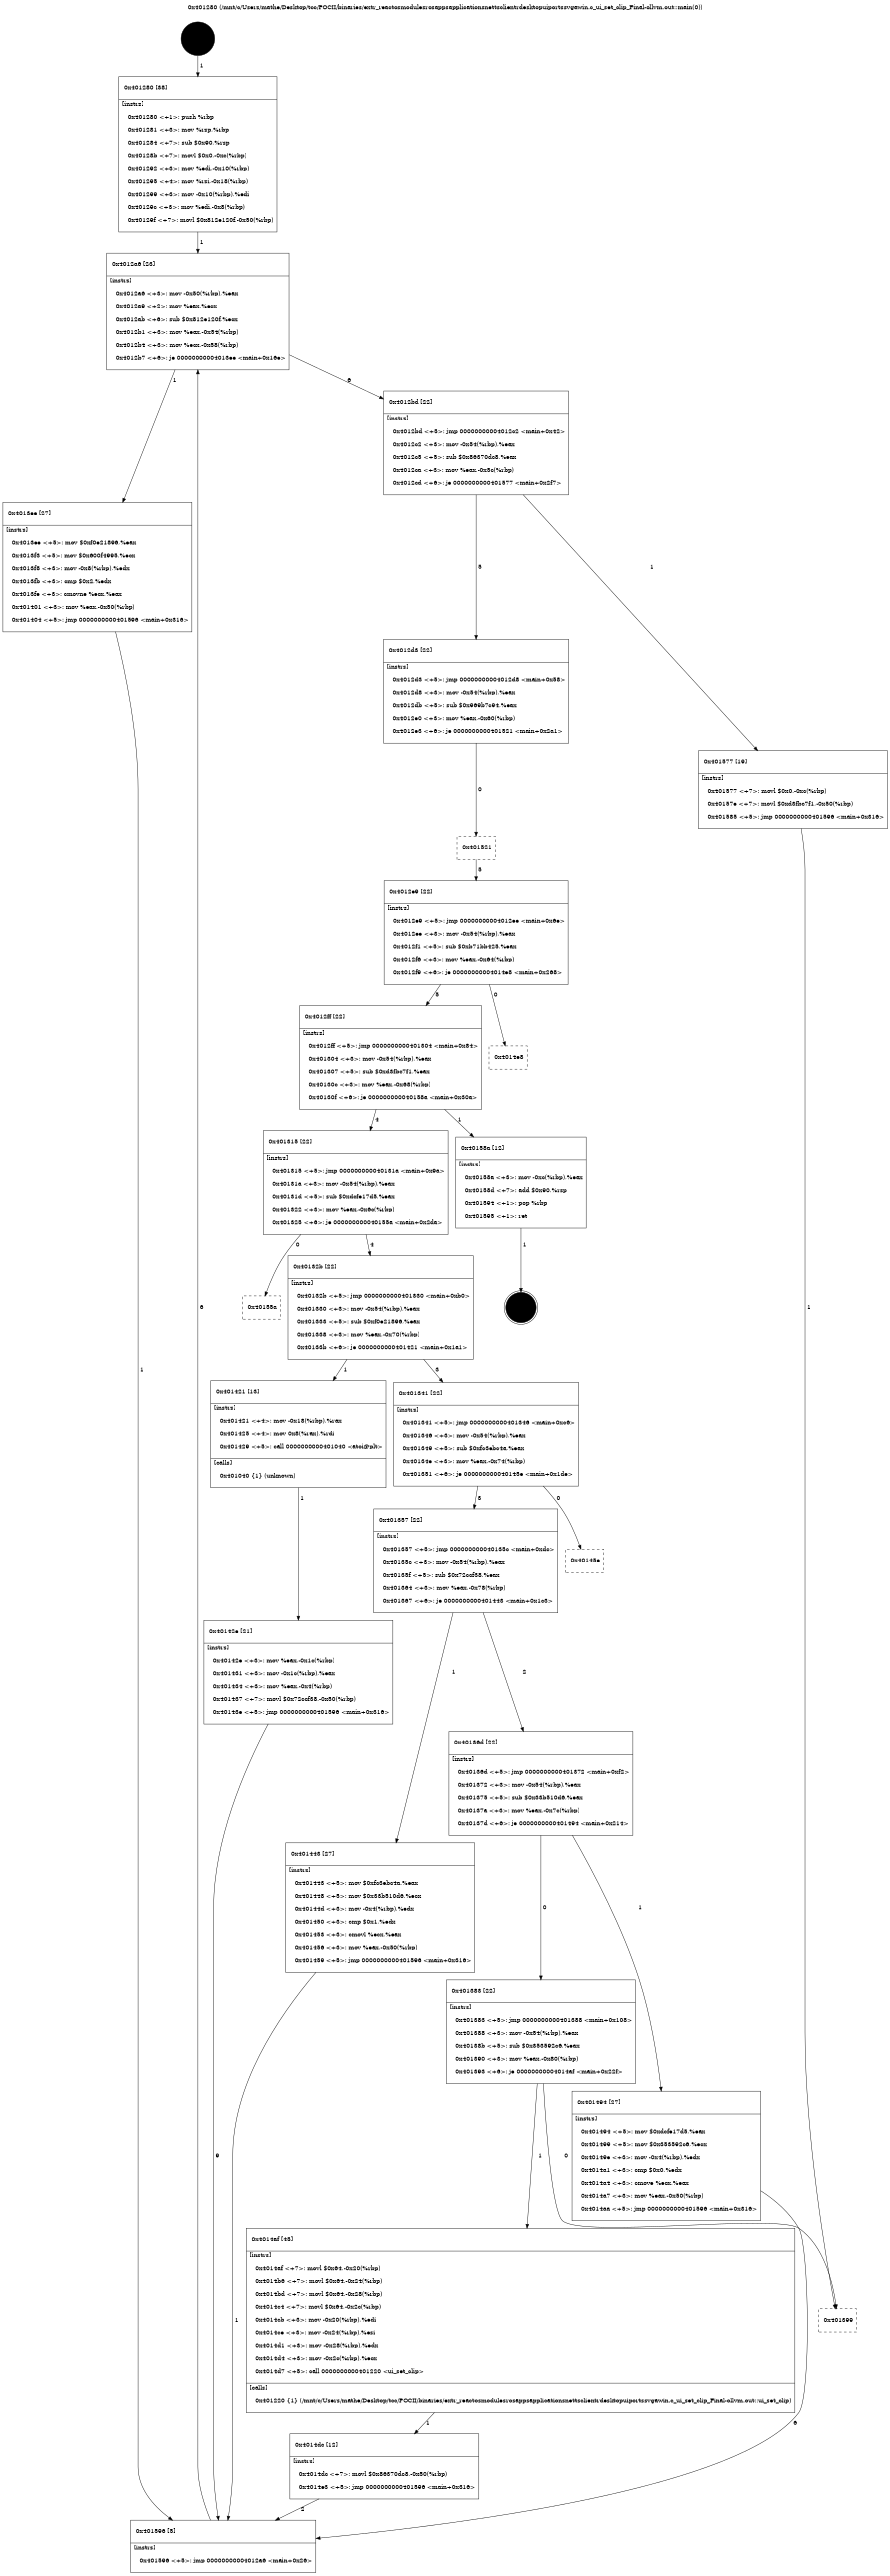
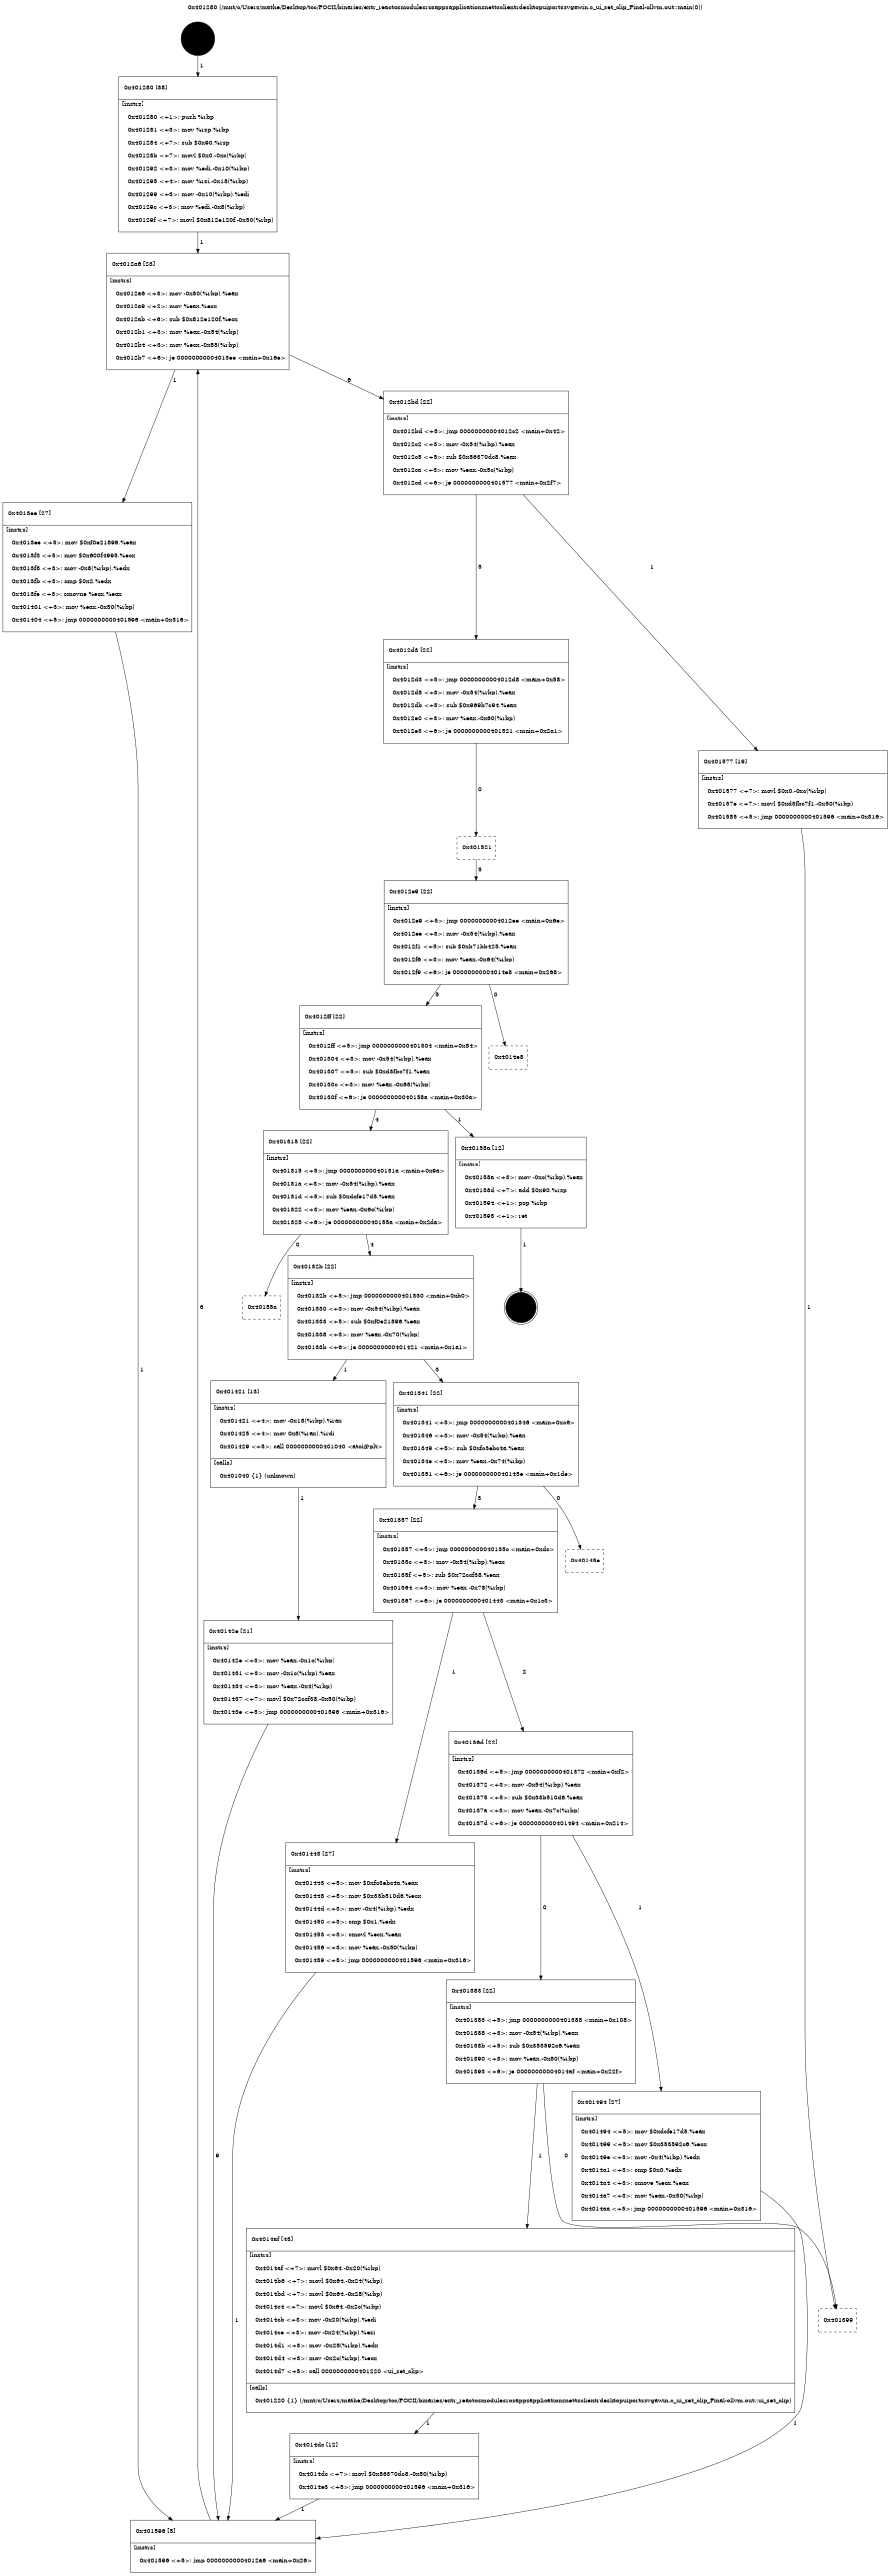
  digraph {
    label="0x401280 (/mnt/c/Users/mathe/Desktop/tcc/POCII/binaries/extr_reactosmodulesrosappsapplicationsnettsclientrdesktopuiportssvgawin.c_ui_set_clip_Final-ollvm.out::main(0))"
    labelloc=t
    node [shape=record]
    Entry [fillcolor=black height=0.3 shape=circle style=filled width=0.3]
    n2 [label="{\n     0x401280 [38]\l\n     | [instrs]\l\n     &nbsp;&nbsp;0x401280 \<+1\>: push %rbp\l\n     &nbsp;&nbsp;0x401281 \<+3\>: mov %rsp,%rbp\l\n     &nbsp;&nbsp;0x401284 \<+7\>: sub $0x90,%rsp\l\n     &nbsp;&nbsp;0x40128b \<+7\>: movl $0x0,-0xc(%rbp)\l\n     &nbsp;&nbsp;0x401292 \<+3\>: mov %edi,-0x10(%rbp)\l\n     &nbsp;&nbsp;0x401295 \<+4\>: mov %rsi,-0x18(%rbp)\l\n     &nbsp;&nbsp;0x401299 \<+3\>: mov -0x10(%rbp),%edi\l\n     &nbsp;&nbsp;0x40129c \<+3\>: mov %edi,-0x8(%rbp)\l\n     &nbsp;&nbsp;0x40129f \<+7\>: movl $0x812e120f,-0x50(%rbp)\l\n  }"]
    n3 [label="{\n     0x4012a6 [23]\l\n     | [instrs]\l\n     &nbsp;&nbsp;0x4012a6 \<+3\>: mov -0x50(%rbp),%eax\l\n     &nbsp;&nbsp;0x4012a9 \<+2\>: mov %eax,%ecx\l\n     &nbsp;&nbsp;0x4012ab \<+6\>: sub $0x812e120f,%ecx\l\n     &nbsp;&nbsp;0x4012b1 \<+3\>: mov %eax,-0x54(%rbp)\l\n     &nbsp;&nbsp;0x4012b4 \<+3\>: mov %ecx,-0x58(%rbp)\l\n     &nbsp;&nbsp;0x4012b7 \<+6\>: je 00000000004013ee \<main+0x16e\>\l\n  }"]
    n4 [label="{\n     0x4013ee [27]\l\n     | [instrs]\l\n     &nbsp;&nbsp;0x4013ee \<+5\>: mov $0xf0e21896,%eax\l\n     &nbsp;&nbsp;0x4013f3 \<+5\>: mov $0x600f4995,%ecx\l\n     &nbsp;&nbsp;0x4013f8 \<+3\>: mov -0x8(%rbp),%edx\l\n     &nbsp;&nbsp;0x4013fb \<+3\>: cmp $0x2,%edx\l\n     &nbsp;&nbsp;0x4013fe \<+3\>: cmovne %ecx,%eax\l\n     &nbsp;&nbsp;0x401401 \<+3\>: mov %eax,-0x50(%rbp)\l\n     &nbsp;&nbsp;0x401404 \<+5\>: jmp 0000000000401596 \<main+0x316\>\l\n  }"]
    n5 [label="{\n     0x4012bd [22]\l\n     | [instrs]\l\n     &nbsp;&nbsp;0x4012bd \<+5\>: jmp 00000000004012c2 \<main+0x42\>\l\n     &nbsp;&nbsp;0x4012c2 \<+3\>: mov -0x54(%rbp),%eax\l\n     &nbsp;&nbsp;0x4012c5 \<+5\>: sub $0x86370dc8,%eax\l\n     &nbsp;&nbsp;0x4012ca \<+3\>: mov %eax,-0x5c(%rbp)\l\n     &nbsp;&nbsp;0x4012cd \<+6\>: je 0000000000401577 \<main+0x2f7\>\l\n  }"]
    n6 [label="{\n     0x401596 [5]\l\n     | [instrs]\l\n     &nbsp;&nbsp;0x401596 \<+5\>: jmp 00000000004012a6 \<main+0x26\>\l\n  }"]
    n7 [label="{\n     0x401577 [19]\l\n     | [instrs]\l\n     &nbsp;&nbsp;0x401577 \<+7\>: movl $0x0,-0xc(%rbp)\l\n     &nbsp;&nbsp;0x40157e \<+7\>: movl $0xd3fbc7f1,-0x50(%rbp)\l\n     &nbsp;&nbsp;0x401585 \<+5\>: jmp 0000000000401596 \<main+0x316\>\l\n  }"]
    n8 [label="{\n     0x4012d3 [22]\l\n     | [instrs]\l\n     &nbsp;&nbsp;0x4012d3 \<+5\>: jmp 00000000004012d8 \<main+0x58\>\l\n     &nbsp;&nbsp;0x4012d8 \<+3\>: mov -0x54(%rbp),%eax\l\n     &nbsp;&nbsp;0x4012db \<+5\>: sub $0x969b7c94,%eax\l\n     &nbsp;&nbsp;0x4012e0 \<+3\>: mov %eax,-0x60(%rbp)\l\n     &nbsp;&nbsp;0x4012e3 \<+6\>: je 0000000000401521 \<main+0x2a1\>\l\n  }"]
    n9 [label="{\n     0x401399\l\n  }" style=dashed]
    n10 [label="{\n     0x401521\l\n  }" style=dashed]
    Exit [fillcolor=black height=0.3 peripheries=2 shape=circle style=filled width=0.3]
    n12 [label="{\n     0x4012e9 [22]\l\n     | [instrs]\l\n     &nbsp;&nbsp;0x4012e9 \<+5\>: jmp 00000000004012ee \<main+0x6e\>\l\n     &nbsp;&nbsp;0x4012ee \<+3\>: mov -0x54(%rbp),%eax\l\n     &nbsp;&nbsp;0x4012f1 \<+5\>: sub $0xb71bb425,%eax\l\n     &nbsp;&nbsp;0x4012f6 \<+3\>: mov %eax,-0x64(%rbp)\l\n     &nbsp;&nbsp;0x4012f9 \<+6\>: je 00000000004014e8 \<main+0x268\>\l\n  }"]
    n13 [label="{\n     0x4014e8\l\n  }" style=dashed]
    n14 [label="{\n     0x4012ff [22]\l\n     | [instrs]\l\n     &nbsp;&nbsp;0x4012ff \<+5\>: jmp 0000000000401304 \<main+0x84\>\l\n     &nbsp;&nbsp;0x401304 \<+3\>: mov -0x54(%rbp),%eax\l\n     &nbsp;&nbsp;0x401307 \<+5\>: sub $0xd3fbc7f1,%eax\l\n     &nbsp;&nbsp;0x40130c \<+3\>: mov %eax,-0x68(%rbp)\l\n     &nbsp;&nbsp;0x40130f \<+6\>: je 000000000040158a \<main+0x30a\>\l\n  }"]
    n15 [label="{\n     0x4014dc [12]\l\n     | [instrs]\l\n     &nbsp;&nbsp;0x4014dc \<+7\>: movl $0x86370dc8,-0x50(%rbp)\l\n     &nbsp;&nbsp;0x4014e3 \<+5\>: jmp 0000000000401596 \<main+0x316\>\l\n  }"]
    n16 [label="{\n     0x40158a [12]\l\n     | [instrs]\l\n     &nbsp;&nbsp;0x40158a \<+3\>: mov -0xc(%rbp),%eax\l\n     &nbsp;&nbsp;0x40158d \<+7\>: add $0x90,%rsp\l\n     &nbsp;&nbsp;0x401594 \<+1\>: pop %rbp\l\n     &nbsp;&nbsp;0x401595 \<+1\>: ret\l\n  }"]
    n17 [label="{\n     0x401315 [22]\l\n     | [instrs]\l\n     &nbsp;&nbsp;0x401315 \<+5\>: jmp 000000000040131a \<main+0x9a\>\l\n     &nbsp;&nbsp;0x40131a \<+3\>: mov -0x54(%rbp),%eax\l\n     &nbsp;&nbsp;0x40131d \<+5\>: sub $0xdcfe17d5,%eax\l\n     &nbsp;&nbsp;0x401322 \<+3\>: mov %eax,-0x6c(%rbp)\l\n     &nbsp;&nbsp;0x401325 \<+6\>: je 000000000040155a \<main+0x2da\>\l\n  }"]
    n18 [label="{\n     0x40155a\l\n  }" style=dashed]
    n19 [label="{\n     0x40132b [22]\l\n     | [instrs]\l\n     &nbsp;&nbsp;0x40132b \<+5\>: jmp 0000000000401330 \<main+0xb0\>\l\n     &nbsp;&nbsp;0x401330 \<+3\>: mov -0x54(%rbp),%eax\l\n     &nbsp;&nbsp;0x401333 \<+5\>: sub $0xf0e21896,%eax\l\n     &nbsp;&nbsp;0x401338 \<+3\>: mov %eax,-0x70(%rbp)\l\n     &nbsp;&nbsp;0x40133b \<+6\>: je 0000000000401421 \<main+0x1a1\>\l\n  }"]
    n20 [label="{\n     0x4014af [45]\l\n     | [instrs]\l\n     &nbsp;&nbsp;0x4014af \<+7\>: movl $0x64,-0x20(%rbp)\l\n     &nbsp;&nbsp;0x4014b6 \<+7\>: movl $0x64,-0x24(%rbp)\l\n     &nbsp;&nbsp;0x4014bd \<+7\>: movl $0x64,-0x28(%rbp)\l\n     &nbsp;&nbsp;0x4014c4 \<+7\>: movl $0x64,-0x2c(%rbp)\l\n     &nbsp;&nbsp;0x4014cb \<+3\>: mov -0x20(%rbp),%edi\l\n     &nbsp;&nbsp;0x4014ce \<+3\>: mov -0x24(%rbp),%esi\l\n     &nbsp;&nbsp;0x4014d1 \<+3\>: mov -0x28(%rbp),%edx\l\n     &nbsp;&nbsp;0x4014d4 \<+3\>: mov -0x2c(%rbp),%ecx\l\n     &nbsp;&nbsp;0x4014d7 \<+5\>: call 0000000000401220 \<ui_set_clip\>\l\n     | [calls]\l\n     &nbsp;&nbsp;0x401220 \{1\} (/mnt/c/Users/mathe/Desktop/tcc/POCII/binaries/extr_reactosmodulesrosappsapplicationsnettsclientrdesktopuiportssvgawin.c_ui_set_clip_Final-ollvm.out::ui_set_clip)\l\n  }"]
    n21 [label="{\n     0x401421 [13]\l\n     | [instrs]\l\n     &nbsp;&nbsp;0x401421 \<+4\>: mov -0x18(%rbp),%rax\l\n     &nbsp;&nbsp;0x401425 \<+4\>: mov 0x8(%rax),%rdi\l\n     &nbsp;&nbsp;0x401429 \<+5\>: call 0000000000401040 \<atoi@plt\>\l\n     | [calls]\l\n     &nbsp;&nbsp;0x401040 \{1\} (unknown)\l\n  }"]
    n22 [label="{\n     0x401341 [22]\l\n     | [instrs]\l\n     &nbsp;&nbsp;0x401341 \<+5\>: jmp 0000000000401346 \<main+0xc6\>\l\n     &nbsp;&nbsp;0x401346 \<+3\>: mov -0x54(%rbp),%eax\l\n     &nbsp;&nbsp;0x401349 \<+5\>: sub $0xfc3ebc4a,%eax\l\n     &nbsp;&nbsp;0x40134e \<+3\>: mov %eax,-0x74(%rbp)\l\n     &nbsp;&nbsp;0x401351 \<+6\>: je 000000000040145e \<main+0x1de\>\l\n  }"]
    n23 [label="{\n     0x401383 [22]\l\n     | [instrs]\l\n     &nbsp;&nbsp;0x401383 \<+5\>: jmp 0000000000401388 \<main+0x108\>\l\n     &nbsp;&nbsp;0x401388 \<+3\>: mov -0x54(%rbp),%eax\l\n     &nbsp;&nbsp;0x40138b \<+5\>: sub $0x353592c6,%eax\l\n     &nbsp;&nbsp;0x401390 \<+3\>: mov %eax,-0x80(%rbp)\l\n     &nbsp;&nbsp;0x401393 \<+6\>: je 00000000004014af \<main+0x22f\>\l\n  }"]
    n24 [label="{\n     0x40142e [21]\l\n     | [instrs]\l\n     &nbsp;&nbsp;0x40142e \<+3\>: mov %eax,-0x1c(%rbp)\l\n     &nbsp;&nbsp;0x401431 \<+3\>: mov -0x1c(%rbp),%eax\l\n     &nbsp;&nbsp;0x401434 \<+3\>: mov %eax,-0x4(%rbp)\l\n     &nbsp;&nbsp;0x401437 \<+7\>: movl $0x72ccf38,-0x50(%rbp)\l\n     &nbsp;&nbsp;0x40143e \<+5\>: jmp 0000000000401596 \<main+0x316\>\l\n  }"]
    n25 [label="{\n     0x40145e\l\n  }" style=dashed]
    n26 [label="{\n     0x401357 [22]\l\n     | [instrs]\l\n     &nbsp;&nbsp;0x401357 \<+5\>: jmp 000000000040135c \<main+0xdc\>\l\n     &nbsp;&nbsp;0x40135c \<+3\>: mov -0x54(%rbp),%eax\l\n     &nbsp;&nbsp;0x40135f \<+5\>: sub $0x72ccf38,%eax\l\n     &nbsp;&nbsp;0x401364 \<+3\>: mov %eax,-0x78(%rbp)\l\n     &nbsp;&nbsp;0x401367 \<+6\>: je 0000000000401443 \<main+0x1c3\>\l\n  }"]
    n27 [label="{\n     0x401494 [27]\l\n     | [instrs]\l\n     &nbsp;&nbsp;0x401494 \<+5\>: mov $0xdcfe17d5,%eax\l\n     &nbsp;&nbsp;0x401499 \<+5\>: mov $0x353592c6,%ecx\l\n     &nbsp;&nbsp;0x40149e \<+3\>: mov -0x4(%rbp),%edx\l\n     &nbsp;&nbsp;0x4014a1 \<+3\>: cmp $0x0,%edx\l\n     &nbsp;&nbsp;0x4014a4 \<+3\>: cmove %ecx,%eax\l\n     &nbsp;&nbsp;0x4014a7 \<+3\>: mov %eax,-0x50(%rbp)\l\n     &nbsp;&nbsp;0x4014aa \<+5\>: jmp 0000000000401596 \<main+0x316\>\l\n  }"]
    n28 [label="{\n     0x40136d [22]\l\n     | [instrs]\l\n     &nbsp;&nbsp;0x40136d \<+5\>: jmp 0000000000401372 \<main+0xf2\>\l\n     &nbsp;&nbsp;0x401372 \<+3\>: mov -0x54(%rbp),%eax\l\n     &nbsp;&nbsp;0x401375 \<+5\>: sub $0x33b510d6,%eax\l\n     &nbsp;&nbsp;0x40137a \<+3\>: mov %eax,-0x7c(%rbp)\l\n     &nbsp;&nbsp;0x40137d \<+6\>: je 0000000000401494 \<main+0x214\>\l\n  }"]
    n29 [label="{\n     0x401443 [27]\l\n     | [instrs]\l\n     &nbsp;&nbsp;0x401443 \<+5\>: mov $0xfc3ebc4a,%eax\l\n     &nbsp;&nbsp;0x401448 \<+5\>: mov $0x33b510d6,%ecx\l\n     &nbsp;&nbsp;0x40144d \<+3\>: mov -0x4(%rbp),%edx\l\n     &nbsp;&nbsp;0x401450 \<+3\>: cmp $0x1,%edx\l\n     &nbsp;&nbsp;0x401453 \<+3\>: cmovl %ecx,%eax\l\n     &nbsp;&nbsp;0x401456 \<+3\>: mov %eax,-0x50(%rbp)\l\n     &nbsp;&nbsp;0x401459 \<+5\>: jmp 0000000000401596 \<main+0x316\>\l\n  }"]
    Entry -> n2 [label=" 1"]
    n2 -> n3 [label=" 1"]
    n3 -> n4 [label=" 1"]
    n3 -> n5 [label=" 6"]
    n4 -> n6 [label=" 1"]
    n5 -> n7 [label=" 1"]
    n5 -> n8 [label=" 5"]
    n6 -> n3 [label=" 6"]
    n7 -> n9 [label=" 1"]
    n8 -> n10 [label=" 0"]
    n10 -> n12 [label=" 5"]
    n12 -> n13 [label=" 0"]
    n12 -> n14 [label=" 5"]
    n14 -> n16 [label=" 1"]
    n14 -> n17 [label=" 4"]
-   n15 -> n6 [label=" 2"]
+   n15 -> n6 [label=" 1"]
    n16 -> Exit [label=" 1"]
    n17 -> n18 [label=" 0"]
    n17 -> n19 [label=" 4"]
    n19 -> n21 [label=" 1"]
    n19 -> n22 [label=" 3"]
    n20 -> n15 [label=" 1"]
    n21 -> n24 [label=" 1"]
    n22 -> n25 [label=" 0"]
    n22 -> n26 [label=" 3"]
    n23 -> n9 [label=" 0"]
    n23 -> n20 [label=" 1"]
    n24 -> n6 [label=" 9"]
    n26 -> n28 [label=" 2"]
    n26 -> n29 [label=" 1"]
-   n27 -> n6 [label=" 6"]
+   n27 -> n6 [label=" 1"]
    n28 -> n23 [label=" 0"]
    n28 -> n27 [label=" 1"]
    n29 -> n6 [label=" 1"]
  }
